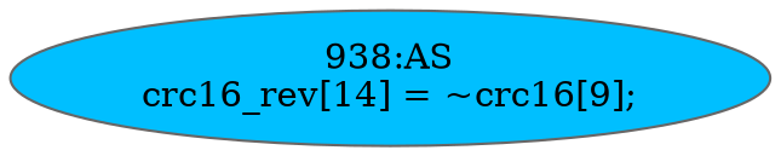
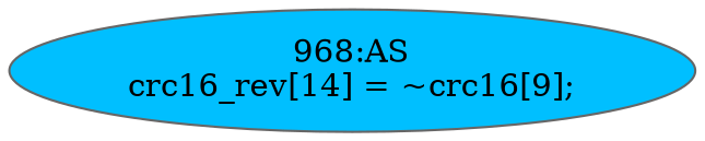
  strict digraph {
-   n1 [ast="<pyverilog.vparser.ast.Assign object at 0x7f55d3d0f450>" def_var="['crc16_rev']" fillcolor=deepskyblue label="938:AS\ncrc16_rev[14] = ~crc16[9];" statements="[]" style=filled typ=Assign use_var="['crc16']" color=gray40]
+   n1 [ast="<pyverilog.vparser.ast.Assign object at 0x7f55d3d0f450>" def_var="['crc16_rev']" fillcolor=deepskyblue label="968:AS\ncrc16_rev[14] = ~crc16[9];" statements="[]" style=filled typ=Assign use_var="['crc16']" color=gray40]
  }
